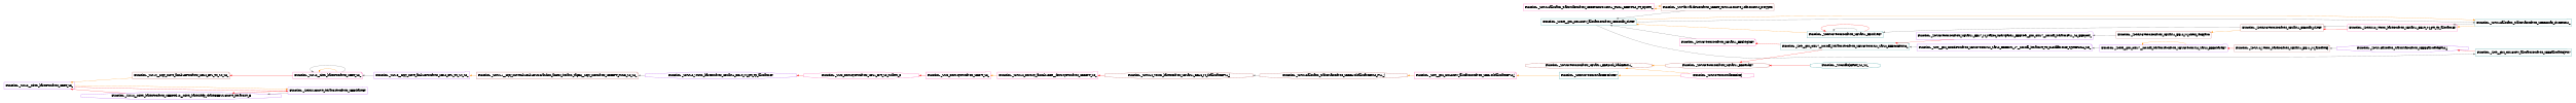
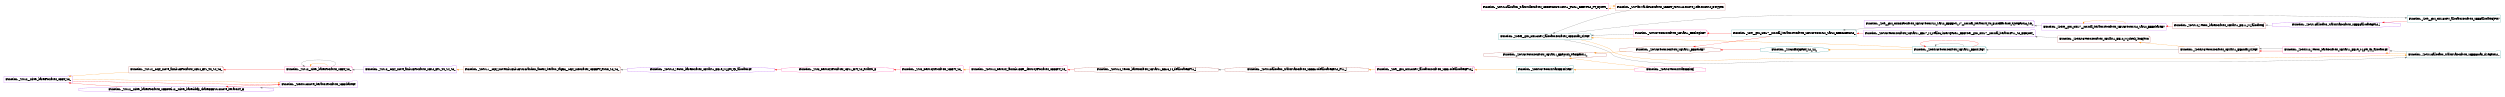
  digraph {
    rankdir=LR
    node [color=brown shape=folder]
    edge [color=darkorange dir=back]
    "Function- _ZNSt16allocator_traitsISaIN2ft4ts_uEEE9constructIS1_JRKS1_EEEvRS2_PT_DpOT0_" [color=deeppink]
    "Function- _ZSt7forwardIRKN2ft4ts_uEEOT_RNSt16remove_referenceIS4_E4typeE"
    "Function- _ZNK9__gnu_cxx13new_allocatorIN2ft4ts_uEE8max_sizeEv" [color=teal shape=note]
    "Function- _ZNSt6vectorIN2ft4ts_uESaIS1_EE5beginEv" [color=deeppink shape=note]
    "Function- _ZNKSt6vectorIN2ft4ts_uESaIS1_EE4sizeEv" [color=teal shape=note]
    "Function- _ZN9__gnu_cxx17__normal_iteratorIPN2ft4ts_uESt6vectorIS2_SaIS2_EEEC2ERKS3_" [color=teal shape=note]
    "Function- _ZNKSt6vectorIN2ft4ts_uESaIS1_EE8max_sizeEv"
    "Function- _ZN9__gnu_cxx13new_allocatorIN2ft4ts_uEE8allocateEjPKv" [color=teal]
    "Function- _ZNSt16allocator_traitsISaIN2ft4ts_uEEE8allocateERS2_j" [color=purple shape=octagon]
    "Function- _ZNSt12_Vector_baseIN2ft4ts_uESaIS1_EE11_M_allocateEj" [shape=note]
    "Function- _ZNK9__gnu_cxx17__normal_iteratorIPN2ft4ts_uESt6vectorIS2_SaIS2_EEE4baseEv" [color=purple]
    "Function- _ZN9__gnu_cxxmiIPN2ft4ts_uESt6vectorIS2_SaIS2_EEEENS_17__normal_iteratorIT_T0_E15difference_typeERKSA_SD_" [color=purple shape=note]
    "Function- _ZNSt6vectorIN2ft4ts_uESaIS1_EE17_M_realloc_insertIJRKS1_EEEvN9__gnu_cxx17__normal_iteratorIPS1_S3_EEDpOT_" [color=purple]
    "Function- _ZNKSt6vectorIN2ft4ts_uESaIS1_EE12_M_check_lenEjPKc" [shape=note]
    "Function- _ZNSt16allocator_traitsISaIN2ft4ts_uEEE8max_sizeERKS2_" [color=teal]
    "Function- _ZNKSt12_Vector_baseIN2ft4ts_uESaIS1_EE19_M_get_Tp_allocatorEv" [color=deeppink shape=note]
    "Function- _ZSt3maxIjERKT_S2_S2_" [color=teal shape=octagon]
    "Function- _ZNSt6vectorIN2ft4ts_uESaIS1_EE3endEv" [shape=octagon]
    "Function- _ZNSt6vectorIN2ft4ts_uESaIS1_EE9push_backERKS1_" [shape=octagon]
    "Function- _ZNSt6vectorIxSaIxEEixEj" [color=deeppink shape=octagon]
    "Function- _ZNKSt6vectorIxSaIxEE4sizeEv" [color=teal]
    "Function- _ZN9__gnu_cxx13new_allocatorIN2ft4ts_uEE10deallocateEPS2_j" [color=deeppink shape=note]
    "Function- _ZNSt16allocator_traitsISaIN2ft4ts_uEEE10deallocateERS2_PS1_j" [shape=octagon]
    "Function- _ZNSt12_Vector_baseIN2ft4ts_uESaIS1_EE13_M_deallocateEPS1_j" [shape=octagon]
    "Function- _ZNSt12_Destroy_auxILb1EE9__destroyIPN2ft4ts_uEEEvT_S5_" [color=deeppink]
    "Function- _ZSt8_DestroyIPN2ft4ts_uEEvT_S3_" [color=deeppink]
    "Function- _ZSt8_DestroyIPN2ft4ts_uES1_EvT_S3_RSaIT0_E" [color=deeppink shape=octagon]
    "Function- _ZNSt12_Vector_baseIN2ft4ts_uESaIS1_EE19_M_get_Tp_allocatorEv" [color=purple shape=octagon]
    "Function- _ZNSt11__copy_moveILb1ELb1ESt26random_access_iterator_tagE8__copy_mIN2ft4ts_uEEEPT_PKS5_S8_S6_" [shape=note]
    "Function- _ZSt13__copy_move_aILb1EPN2ft4ts_uES2_ET1_T0_S4_S3_" [color=purple]
    "Function- _ZSt12__niter_baseIPN2ft4ts_uEET_S3_" [color=deeppink shape=note]
    "Function- _ZSt14__copy_move_a2ILb1EPN2ft4ts_uES2_ET1_T0_S4_S3_" [shape=note]
    "Function- _ZSt12__miter_baseIPN2ft4ts_uEET_S3_" [color=purple]
    "Function- _ZSt12__miter_baseIPN2ft4ts_uEEDTcl12__miter_basecldtfp_4baseEEESt13move_iteratorIT_E" [color=purple shape=octagon]
    "Function- _ZNKSt13move_iteratorIPN2ft4ts_uEE4baseEv" [color=purple]
    "Function- _ZNSt16allocator_traitsISaIN2ft4ts_uEEE9constructIS1_JRKS1_EEEvRS2_PT_DpOT0_" -> "Function- _ZSt7forwardIRKN2ft4ts_uEEOT_RNSt16remove_referenceIS4_E4typeE"
    "Function- _ZSt7forwardIRKN2ft4ts_uEEOT_RNSt16remove_referenceIS4_E4typeE" -> "Function- _ZNSt16allocator_traitsISaIN2ft4ts_uEEE9constructIS1_JRKS1_EEEvRS2_PT_DpOT0_"
    "Function- _ZNK9__gnu_cxx13new_allocatorIN2ft4ts_uEE8max_sizeEv" -> "Function- _ZSt7forwardIRKN2ft4ts_uEEOT_RNSt16remove_referenceIS4_E4typeE" [color=gray40]
    "Function- _ZNK9__gnu_cxx13new_allocatorIN2ft4ts_uEE8max_sizeEv" -> "Function- _ZNSt6vectorIN2ft4ts_uESaIS1_EE5beginEv" [color=gray40]
    "Function- _ZNK9__gnu_cxx13new_allocatorIN2ft4ts_uEE8max_sizeEv" -> "Function- _ZNKSt6vectorIN2ft4ts_uESaIS1_EE4sizeEv"
    "Function- _ZNSt6vectorIN2ft4ts_uESaIS1_EE5beginEv" -> "Function- _ZN9__gnu_cxx17__normal_iteratorIPN2ft4ts_uESt6vectorIS2_SaIS2_EEEC2ERKS3_" [color=red]
    "Function- _ZNKSt6vectorIN2ft4ts_uESaIS1_EE4sizeEv" -> "Function- _ZNKSt6vectorIN2ft4ts_uESaIS1_EE4sizeEv" [color=gray40]
    "Function- _ZNKSt6vectorIN2ft4ts_uESaIS1_EE4sizeEv" -> "Function- _ZNKSt6vectorIN2ft4ts_uESaIS1_EE4sizeEv" [color=red]
    "Function- _ZNKSt6vectorIN2ft4ts_uESaIS1_EE4sizeEv" -> "Function- _ZNKSt6vectorIN2ft4ts_uESaIS1_EE8max_sizeEv" [color=gray40]
    "Function- _ZN9__gnu_cxx17__normal_iteratorIPN2ft4ts_uESt6vectorIS2_SaIS2_EEEC2ERKS3_" -> "Function- _ZN9__gnu_cxxmiIPN2ft4ts_uESt6vectorIS2_SaIS2_EEEENS_17__normal_iteratorIT_T0_E15difference_typeERKSA_SD_" [color=gray40]
    "Function- _ZN9__gnu_cxx17__normal_iteratorIPN2ft4ts_uESt6vectorIS2_SaIS2_EEEC2ERKS3_" -> "Function- _ZNSt6vectorIN2ft4ts_uESaIS1_EE17_M_realloc_insertIJRKS1_EEEvN9__gnu_cxx17__normal_iteratorIPS1_S3_EEDpOT_" [color=red]
    "Function- _ZNKSt6vectorIN2ft4ts_uESaIS1_EE8max_sizeEv" -> "Function- _ZNKSt12_Vector_baseIN2ft4ts_uESaIS1_EE19_M_get_Tp_allocatorEv" [color=red]
    "Function- _ZNKSt6vectorIN2ft4ts_uESaIS1_EE8max_sizeEv" -> "Function- _ZNKSt12_Vector_baseIN2ft4ts_uESaIS1_EE19_M_get_Tp_allocatorEv" [color=gray40]
    "Function- _ZN9__gnu_cxx13new_allocatorIN2ft4ts_uEE8allocateEjPKv" -> "Function- _ZNK9__gnu_cxx13new_allocatorIN2ft4ts_uEE8max_sizeEv" [color=gray40]
    "Function- _ZNSt16allocator_traitsISaIN2ft4ts_uEEE8allocateERS2_j" -> "Function- _ZN9__gnu_cxx13new_allocatorIN2ft4ts_uEE8allocateEjPKv" [color=red]
    "Function- _ZNSt12_Vector_baseIN2ft4ts_uESaIS1_EE11_M_allocateEj" -> "Function- _ZNSt16allocator_traitsISaIN2ft4ts_uEEE8allocateERS2_j" [color=gray40]
    "Function- _ZNK9__gnu_cxx17__normal_iteratorIPN2ft4ts_uESt6vectorIS2_SaIS2_EEE4baseEv" -> "Function- _ZNSt12_Vector_baseIN2ft4ts_uESaIS1_EE11_M_allocateEj" [color=red]
    "Function- _ZNK9__gnu_cxx17__normal_iteratorIPN2ft4ts_uESt6vectorIS2_SaIS2_EEE4baseEv" -> "Function- _ZNK9__gnu_cxx17__normal_iteratorIPN2ft4ts_uESt6vectorIS2_SaIS2_EEE4baseEv"
    "Function- _ZN9__gnu_cxxmiIPN2ft4ts_uESt6vectorIS2_SaIS2_EEEENS_17__normal_iteratorIT_T0_E15difference_typeERKSA_SD_" -> "Function- _ZNK9__gnu_cxx17__normal_iteratorIPN2ft4ts_uESt6vectorIS2_SaIS2_EEE4baseEv" [color=gray40]
    "Function- _ZNSt6vectorIN2ft4ts_uESaIS1_EE17_M_realloc_insertIJRKS1_EEEvN9__gnu_cxx17__normal_iteratorIPS1_S3_EEDpOT_" -> "Function- _ZNKSt6vectorIN2ft4ts_uESaIS1_EE12_M_check_lenEjPKc" [color=gray40]
    "Function- _ZNKSt6vectorIN2ft4ts_uESaIS1_EE12_M_check_lenEjPKc" -> "Function- _ZNKSt6vectorIN2ft4ts_uESaIS1_EE8max_sizeEv"
    "Function- _ZNSt16allocator_traitsISaIN2ft4ts_uEEE8max_sizeERKS2_" -> "Function- _ZNK9__gnu_cxx13new_allocatorIN2ft4ts_uEE8max_sizeEv" [color=gray40]
    "Function- _ZNSt16allocator_traitsISaIN2ft4ts_uEEE8max_sizeERKS2_" -> "Function- _ZNK9__gnu_cxx13new_allocatorIN2ft4ts_uEE8max_sizeEv"
    "Function- _ZNKSt12_Vector_baseIN2ft4ts_uESaIS1_EE19_M_get_Tp_allocatorEv" -> "Function- _ZNSt16allocator_traitsISaIN2ft4ts_uEEE8max_sizeERKS2_"
    "Function- _ZNKSt12_Vector_baseIN2ft4ts_uESaIS1_EE19_M_get_Tp_allocatorEv" -> "Function- _ZNSt16allocator_traitsISaIN2ft4ts_uEEE8max_sizeERKS2_" [color=gray40]
+   "Function- _ZSt3maxIjERKT_S2_S2_" -> "Function- _ZNKSt6vectorIN2ft4ts_uESaIS1_EE4sizeEv"
    "Function- _ZNSt6vectorIN2ft4ts_uESaIS1_EE3endEv" -> "Function- _ZN9__gnu_cxx17__normal_iteratorIPN2ft4ts_uESt6vectorIS2_SaIS2_EEEC2ERKS3_" [color=red]
    "Function- _ZNSt6vectorIN2ft4ts_uESaIS1_EE3endEv" -> "Function- _ZSt3maxIjERKT_S2_S2_" [color=red]
    "Function- _ZNSt6vectorIN2ft4ts_uESaIS1_EE9push_backERKS1_" -> "Function- _ZNSt6vectorIN2ft4ts_uESaIS1_EE3endEv"
    "Function- _ZNSt6vectorIN2ft4ts_uESaIS1_EE9push_backERKS1_" -> "Function- _ZNSt6vectorIxSaIxEEixEj"
    "Function- _ZNKSt6vectorIxSaIxEE4sizeEv" -> "Function- _ZNSt6vectorIxSaIxEEixEj"
    "Function- _ZN9__gnu_cxx13new_allocatorIN2ft4ts_uEE10deallocateEPS2_j" -> "Function- _ZNKSt6vectorIxSaIxEE4sizeEv"
    "Function- _ZNSt16allocator_traitsISaIN2ft4ts_uEEE10deallocateERS2_PS1_j" -> "Function- _ZN9__gnu_cxx13new_allocatorIN2ft4ts_uEE10deallocateEPS2_j"
    "Function- _ZNSt12_Vector_baseIN2ft4ts_uESaIS1_EE13_M_deallocateEPS1_j" -> "Function- _ZNSt16allocator_traitsISaIN2ft4ts_uEEE10deallocateERS2_PS1_j" [color=gray40]
    "Function- _ZNSt12_Destroy_auxILb1EE9__destroyIPN2ft4ts_uEEEvT_S5_" -> "Function- _ZNSt12_Vector_baseIN2ft4ts_uESaIS1_EE13_M_deallocateEPS1_j" [color=red]
    "Function- _ZSt8_DestroyIPN2ft4ts_uEEvT_S3_" -> "Function- _ZNSt12_Destroy_auxILb1EE9__destroyIPN2ft4ts_uEEEvT_S5_"
    "Function- _ZSt8_DestroyIPN2ft4ts_uES1_EvT_S3_RSaIT0_E" -> "Function- _ZSt8_DestroyIPN2ft4ts_uEEvT_S3_" [color=red]
    "Function- _ZNSt12_Vector_baseIN2ft4ts_uESaIS1_EE19_M_get_Tp_allocatorEv" -> "Function- _ZSt8_DestroyIPN2ft4ts_uES1_EvT_S3_RSaIT0_E" [color=red]
    "Function- _ZNSt11__copy_moveILb1ELb1ESt26random_access_iterator_tagE8__copy_mIN2ft4ts_uEEEPT_PKS5_S8_S6_" -> "Function- _ZNSt12_Vector_baseIN2ft4ts_uESaIS1_EE19_M_get_Tp_allocatorEv" [color=gray40]
    "Function- _ZSt13__copy_move_aILb1EPN2ft4ts_uES2_ET1_T0_S4_S3_" -> "Function- _ZNSt11__copy_moveILb1ELb1ESt26random_access_iterator_tagE8__copy_mIN2ft4ts_uEEEPT_PKS5_S8_S6_"
    "Function- _ZSt12__niter_baseIPN2ft4ts_uEET_S3_" -> "Function- _ZSt13__copy_move_aILb1EPN2ft4ts_uES2_ET1_T0_S4_S3_" [color=gray40]
    "Function- _ZSt12__niter_baseIPN2ft4ts_uEET_S3_" -> "Function- _ZSt12__niter_baseIPN2ft4ts_uEET_S3_"
    "Function- _ZSt12__niter_baseIPN2ft4ts_uEET_S3_" -> "Function- _ZSt12__niter_baseIPN2ft4ts_uEET_S3_" [color=gray40]
    "Function- _ZSt14__copy_move_a2ILb1EPN2ft4ts_uES2_ET1_T0_S4_S3_" -> "Function- _ZSt12__niter_baseIPN2ft4ts_uEET_S3_" [color=red]
    "Function- _ZSt12__miter_baseIPN2ft4ts_uEET_S3_" -> "Function- _ZSt14__copy_move_a2ILb1EPN2ft4ts_uES2_ET1_T0_S4_S3_"
    "Function- _ZSt12__miter_baseIPN2ft4ts_uEET_S3_" -> "Function- _ZSt12__miter_baseIPN2ft4ts_uEEDTcl12__miter_basecldtfp_4baseEEESt13move_iteratorIT_E" [color=red]
    "Function- _ZSt12__miter_baseIPN2ft4ts_uEEDTcl12__miter_basecldtfp_4baseEEESt13move_iteratorIT_E" -> "Function- _ZNKSt13move_iteratorIPN2ft4ts_uEE4baseEv" [color=gray40]
    "Function- _ZSt12__miter_baseIPN2ft4ts_uEEDTcl12__miter_basecldtfp_4baseEEESt13move_iteratorIT_E" -> "Function- _ZNKSt13move_iteratorIPN2ft4ts_uEE4baseEv" [color=red]
    "Function- _ZNKSt13move_iteratorIPN2ft4ts_uEE4baseEv" -> "Function- _ZSt12__miter_baseIPN2ft4ts_uEET_S3_" [color=red]
    "Function- _ZNKSt13move_iteratorIPN2ft4ts_uEE4baseEv" -> "Function- _ZSt12__miter_baseIPN2ft4ts_uEET_S3_"
  }
